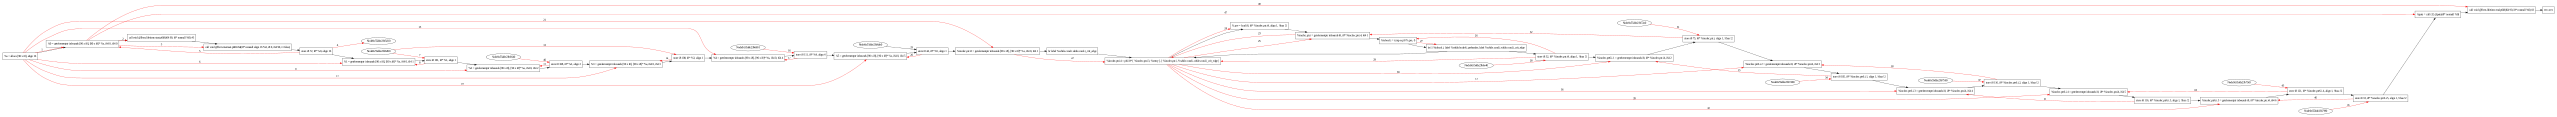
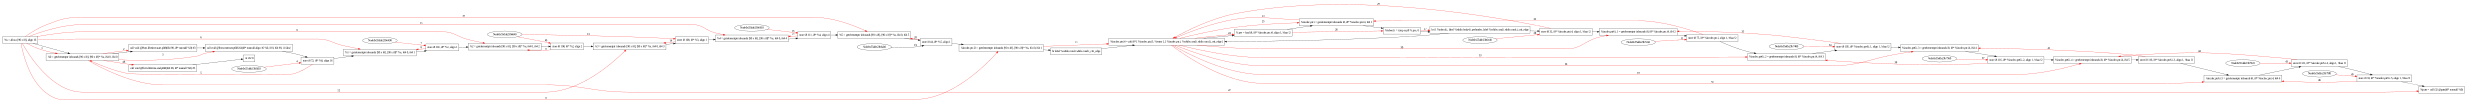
  digraph {
    fontname="Liberation Serif"
    rankdir=LR
    node [fontname="Liberation Serif" shape=record]
    edge [fontname="Liberation Serif" color=red]
    n1 [label="  %s = alloca [90 x i8], align 16"]
    n2 [label="  %0 = getelementptr inbounds [90 x i8], [90 x i8]* %s, i64 0, i64 0"]
    n3 [label="  %1 = getelementptr inbounds [90 x i8], [90 x i8]* %s, i64 0, i64 1"]
    n4 [label="  %2 = getelementptr inbounds [90 x i8], [90 x i8]* %s, i64 0, i64 2"]
    n5 [label="  %3 = getelementptr inbounds [90 x i8], [90 x i8]* %s, i64 0, i64 3"]
    n6 [label="  %4 = getelementptr inbounds [90 x i8], [90 x i8]* %s, i64 0, i64 4"]
    n7 [label="  %5 = getelementptr inbounds [90 x i8], [90 x i8]* %s, i64 0, i64 5"]
    n8 [label="  %incdec.ptr.i3 = getelementptr inbounds [90 x i8], [90 x i8]* %s, i64 0, i64 1"]
    n9 [label="  call void @llvm.lifetime.start.p0i8(i64 90, i8* nonnull %0) #3"]
    n10 [label="  call void @llvm.memset.p0i8.i64(i8* nonnull align 16 %0, i8 0, i64 90, i1 false)"]
    n11 [label="  %puts = call i32 @puts(i8* nonnull %0)"]
    n12 [label="  call void @llvm.lifetime.end.p0i8(i64 90, i8* nonnull %0) #3"]
    n13 [label="  store i8 101, i8* %1, align 1"]
    n14 [label="  store i8 108, i8* %2, align 2"]
    n15 [label="  store i8 108, i8* %3, align 1"]
    n16 [label="  store i8 111, i8* %4, align 4"]
    n17 [label="  store i8 44, i8* %5, align 1"]
    n18 [label="  br label %while.cond.i.while.cond.i_crit_edge"]
    n19 [label="  %incdec.ptr.i4 = phi i8* [ %incdec.ptr.i3, %entry ], [ %incdec.ptr.i, %while.cond.i.while.cond.i_crit_edge ]"]
    n20 [label="  store i8 72, i8* %0, align 16"]
    n21 [label="  ret i32 0"]
    n22 [label="  %.pre = load i8, i8* %incdec.ptr.i4, align 1, !tbaa !2"]
    n23 [label="  %incdec.ptr.i = getelementptr inbounds i8, i8* %incdec.ptr.i4, i64 1"]
    n24 [label="  %incdec.ptr6.i.1 = getelementptr inbounds i8, i8* %incdec.ptr.i4, i64 2"]
    n25 [label="  %incdec.ptr6.i.2 = getelementptr inbounds i8, i8* %incdec.ptr.i4, i64 3"]
    n26 [label="  %incdec.ptr6.i.3 = getelementptr inbounds i8, i8* %incdec.ptr.i4, i64 4"]
    n27 [label="  %incdec.ptr6.i.4 = getelementptr inbounds i8, i8* %incdec.ptr.i4, i64 5"]
    n28 [label="  %incdec.ptr6.i.5 = getelementptr inbounds i8, i8* %incdec.ptr.i4, i64 6"]
    n29 [label="  %tobool.i = icmp eq i8 %.pre, 0"]
    n30 [label="  store i8 75, i8* %incdec.ptr.i, align 1, !tbaa !2"]
    n31 [label="  store i8 105, i8* %incdec.ptr6.i.1, align 1, !tbaa !2"]
    n32 [label="  store i8 116, i8* %incdec.ptr6.i.2, align 1, !tbaa !2"]
    n33 [label="  store i8 116, i8* %incdec.ptr6.i.3, align 1, !tbaa !2"]
    n34 [label="  store i8 121, i8* %incdec.ptr6.i.4, align 1, !tbaa !2"]
    n35 [label="  br i1 %tobool.i, label %while.body4.i.preheader, label %while.cond.i.while.cond.i_crit_edge"]
    n36 [label="  store i8 32, i8* %incdec.ptr.i4, align 1, !tbaa !2"]
    n37 [label="  store i8 33, i8* %incdec.ptr6.i.5, align 1, !tbaa !2"]
    Node0x55dde23b5d10 [shape=""]
    Node0x55dde23b6490 [shape=""]
    Node0x55dde23b6640 [shape=""]
    Node0x55dde23b6610 [shape=""]
    Node0x55dde23b6ab0 [shape=""]
    Node0x55dde23b6e40 [shape=""]
    Node0x55dde23b72a0 [shape=""]
    Node0x55dde23b7400 [shape=""]
    Node0x55dde23b7560 [shape=""]
    Node0x55dde23b79c0 [shape=""]
    Node0x55dde23b79f0 [shape=""]
    n1 -> n2 [color=""]
    n1 -> n2 [label=1]
    n1 -> n3 [label=6]
    n1 -> n4 [label=9]
    n1 -> n5 [label=12]
    n1 -> n6 [label=15]
    n1 -> n7 [label=18]
    n1 -> n8 [label=21]
    n2 -> n9 [color=""]
    n2 -> n9 [label=2]
    n2 -> n10 [label=3]
    n2 -> n11 [label=47]
    n2 -> n12 [label=48]
    n3 -> n13 [color=""]
    n4 -> n14 [color=""]
    n5 -> n15 [color=""]
    n6 -> n16 [color=""]
    n7 -> n17 [color=""]
    n8 -> n18 [color=""]
    n8 -> n19 [label=22]
    n9 -> n10 [color=""]
    n10 -> n20 [color=""]
-   n11 -> n12 [color=""]
    n12 -> n21 [color=""]
    n13 -> n3 [label=8]
    n13 -> n4 [color=""]
    n14 -> n4 [label=11]
    n14 -> n5 [color=""]
    n15 -> n5 [label=14]
    n15 -> n6 [color=""]
    n16 -> n6 [label=17]
    n16 -> n7 [color=""]
    n17 -> n7 [label=20]
    n17 -> n8 [color=""]
    n18 -> n19 [color=""]
    n19 -> n22 [color=""]
    n19 -> n22 [label=24]
    n19 -> n23 [label=25]
    n19 -> n24 [label=30]
    n19 -> n25 [label=33]
    n19 -> n26 [label=36]
    n19 -> n27 [label=39]
    n19 -> n28 [label=42]
    n20 -> n2 [label=5]
    n20 -> n3 [color=""]
    n22 -> n23 [color=""]
-   n36 -> n29 [label=26]
+   n22 -> n29 [label=26]
    n23 -> n19 [label=23]
    n23 -> n29 [color=""]
    n24 -> n30 [color=""]
    n25 -> n31 [color=""]
    n26 -> n32 [color=""]
    n27 -> n33 [color=""]
    n28 -> n34 [color=""]
    n29 -> n35 [color=""]
    n29 -> n35 [label=27]
    n30 -> n23 [label=32]
    n30 -> n25 [color=""]
    n31 -> n24 [label=35]
    n31 -> n26 [color=""]
    n32 -> n25 [label=38]
    n32 -> n27 [color=""]
    n33 -> n26 [label=41]
    n33 -> n28 [color=""]
    n34 -> n27 [label=44]
    n34 -> n37 [color=""]
    n35 -> n19 [color=""]
    n35 -> n36 [color=""]
    n36 -> n19 [label=29]
    n36 -> n24 [color=""]
    n37 -> n11 [color=""]
    n37 -> n28 [label=46]
-   n20 -> Node0x55dde23b5d10 [label=4]
+   Node0x55dde23b5d10 -> n20 [label=4]
    Node0x55dde23b6490 -> n13 [label=7]
    Node0x55dde23b6640 -> n14 [label=40]
-   Node0x55dde23b6490 -> n15 [label=13]
+   Node0x55dde23b6640 -> n15 [label=13]
    Node0x55dde23b6610 -> n16 [label=16]
    Node0x55dde23b6ab0 -> n17 [color=black label=19]
    Node0x55dde23b6e40 -> n36 [label=28]
    Node0x55dde23b72a0 -> n30 [label=31]
    Node0x55dde23b7400 -> n31 [label=34]
    Node0x55dde23b7560 -> n32 [label=37]
    Node0x55dde23b79c0 -> n34 [label=43]
    Node0x55dde23b79f0 -> n37 [label=45]
  }
